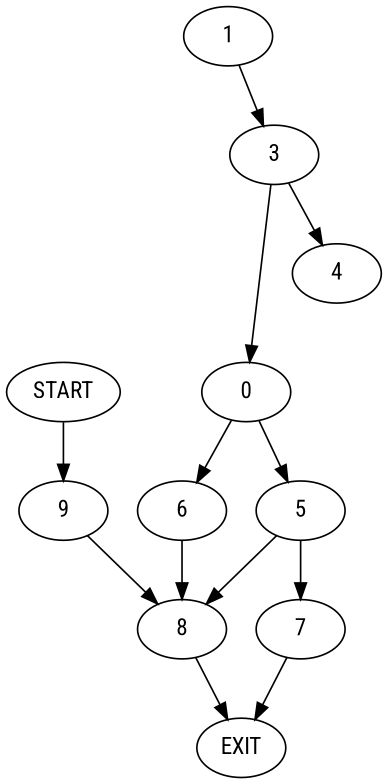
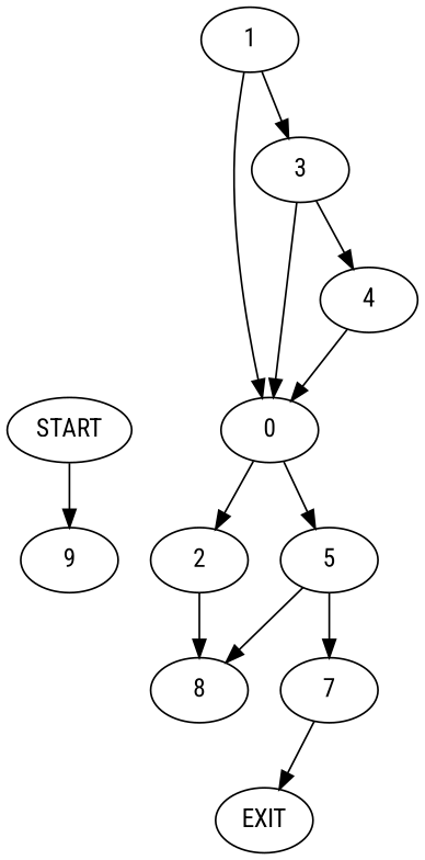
  digraph {
    fontname="Roboto Condensed"
    node [fontname="Roboto Condensed"]
    edge [fontname="Roboto Condensed"]
    n1 [label=START]
    9
    n3 [label=0]
    1
    3
    8
    n7 [label=EXIT]
    5
-   6
+   6 [label=2]
    4
    7
    n1 -> 9
-   9 -> 8
    n3 -> 5
    n3 -> 6
+   1 -> n3
    1 -> 3
    3 -> n3
    3 -> 4
-   8 -> n7
    5 -> 8
    5 -> 7
    6 -> 8
+   4 -> n3
    7 -> n7
  }
